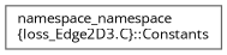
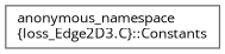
  digraph {
    rankdir=LR
    fontname="Open Sans"
-   n1 [color=grey40 fillcolor=white fontname="Open Sans" fontsize=10 height=0.2 label="namespace_namespace\l\{Ioss_Edge2D3.C\}::Constants" shape=box style=filled width=0.4]
+   n1 [color=grey40 fillcolor=white fontname="Open Sans" fontsize=10 height=0.2 label="anonymous_namespace\l\{Ioss_Edge2D3.C\}::Constants" shape=box style=filled width=0.4]
  }
